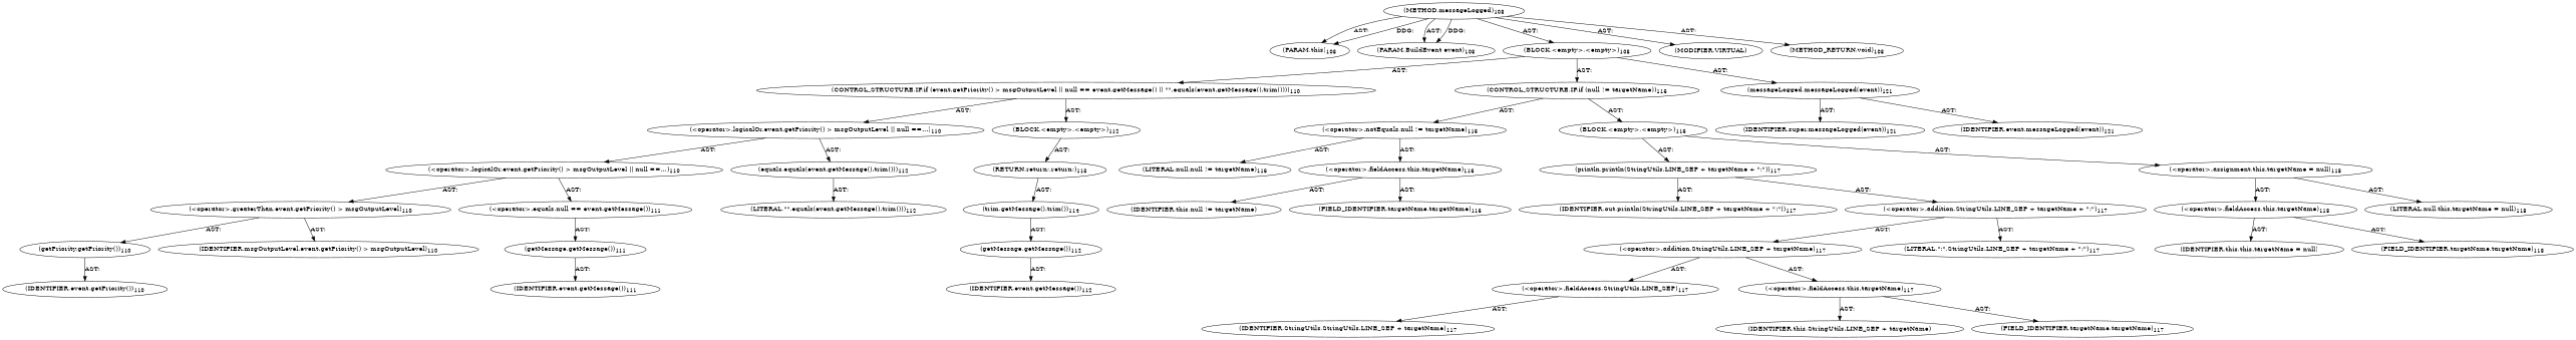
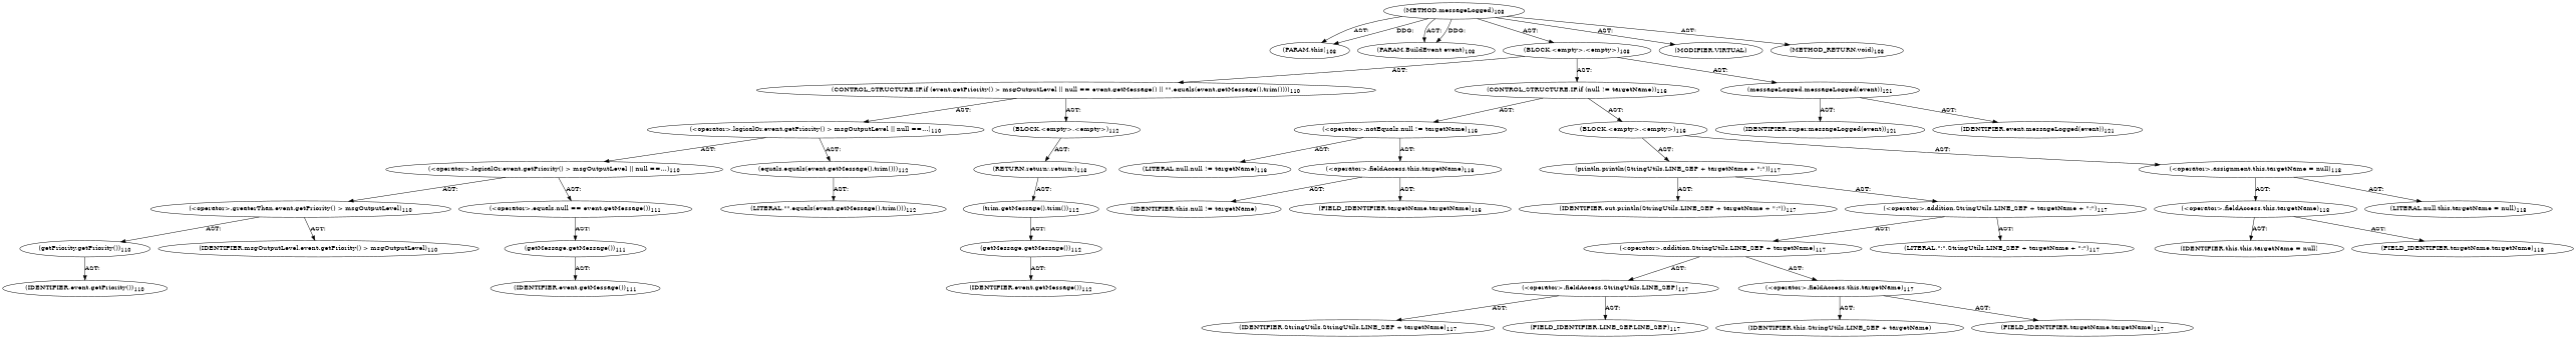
  digraph {
    n1 [label=<(METHOD,messageLogged)<SUB>108</SUB>>]
    n2 [label=<(PARAM,this)<SUB>108</SUB>>]
    n3 [label=<(PARAM,BuildEvent event)<SUB>108</SUB>>]
    n4 [label=<(BLOCK,&lt;empty&gt;,&lt;empty&gt;)<SUB>108</SUB>>]
    n5 [label=<(MODIFIER,VIRTUAL)>]
    n6 [label=<(METHOD_RETURN,void)<SUB>108</SUB>>]
    n7 [label=<(CONTROL_STRUCTURE,IF,if (event.getPriority() &gt; msgOutputLevel || null == event.getMessage() || &quot;&quot;.equals(event.getMessage().trim())))<SUB>110</SUB>>]
    n8 [label=<(CONTROL_STRUCTURE,IF,if (null != targetName))<SUB>116</SUB>>]
    n9 [label=<(messageLogged,messageLogged(event))<SUB>121</SUB>>]
    n10 [label=<(&lt;operator&gt;.logicalOr,event.getPriority() &gt; msgOutputLevel || null ==...)<SUB>110</SUB>>]
    n11 [label=<(BLOCK,&lt;empty&gt;,&lt;empty&gt;)<SUB>112</SUB>>]
    n12 [label=<(&lt;operator&gt;.notEquals,null != targetName)<SUB>116</SUB>>]
    n13 [label=<(BLOCK,&lt;empty&gt;,&lt;empty&gt;)<SUB>116</SUB>>]
    n14 [label=<(IDENTIFIER,super,messageLogged(event))<SUB>121</SUB>>]
    n15 [label=<(IDENTIFIER,event,messageLogged(event))<SUB>121</SUB>>]
    n16 [label=<(&lt;operator&gt;.logicalOr,event.getPriority() &gt; msgOutputLevel || null ==...)<SUB>110</SUB>>]
    n17 [label=<(equals,equals(event.getMessage().trim()))<SUB>112</SUB>>]
    n18 [label=<(RETURN,return;,return;)<SUB>113</SUB>>]
    n19 [label=<(&lt;operator&gt;.greaterThan,event.getPriority() &gt; msgOutputLevel)<SUB>110</SUB>>]
    n20 [label=<(&lt;operator&gt;.equals,null == event.getMessage())<SUB>111</SUB>>]
    n21 [label=<(LITERAL,&quot;&quot;,equals(event.getMessage().trim()))<SUB>112</SUB>>]
    n22 [label=<(getPriority,getPriority())<SUB>110</SUB>>]
    n23 [label=<(IDENTIFIER,msgOutputLevel,event.getPriority() &gt; msgOutputLevel)<SUB>110</SUB>>]
    n24 [label=<(getMessage,getMessage())<SUB>111</SUB>>]
    n25 [label=<(IDENTIFIER,event,getPriority())<SUB>110</SUB>>]
    n26 [label=<(IDENTIFIER,event,getMessage())<SUB>111</SUB>>]
-   n27 [label=<(trim,getMessage().trim())<SUB>114</SUB>>]
+   n27 [label=<(trim,getMessage().trim())<SUB>112</SUB>>]
    n28 [label=<(getMessage,getMessage())<SUB>112</SUB>>]
    n29 [label=<(IDENTIFIER,event,getMessage())<SUB>112</SUB>>]
    n30 [label=<(LITERAL,null,null != targetName)<SUB>116</SUB>>]
    n31 [label=<(&lt;operator&gt;.fieldAccess,this.targetName)<SUB>116</SUB>>]
    n32 [label=<(println,println(StringUtils.LINE_SEP + targetName + &quot;:&quot;))<SUB>117</SUB>>]
    n33 [label=<(&lt;operator&gt;.assignment,this.targetName = null)<SUB>118</SUB>>]
    n34 [label=<(IDENTIFIER,this,null != targetName)>]
    n35 [label=<(FIELD_IDENTIFIER,targetName,targetName)<SUB>116</SUB>>]
    n36 [label=<(IDENTIFIER,out,println(StringUtils.LINE_SEP + targetName + &quot;:&quot;))<SUB>117</SUB>>]
    n37 [label=<(&lt;operator&gt;.addition,StringUtils.LINE_SEP + targetName + &quot;:&quot;)<SUB>117</SUB>>]
    n38 [label=<(&lt;operator&gt;.fieldAccess,this.targetName)<SUB>118</SUB>>]
    n39 [label=<(LITERAL,null,this.targetName = null)<SUB>118</SUB>>]
    n40 [label=<(&lt;operator&gt;.addition,StringUtils.LINE_SEP + targetName)<SUB>117</SUB>>]
    n41 [label=<(LITERAL,&quot;:&quot;,StringUtils.LINE_SEP + targetName + &quot;:&quot;)<SUB>117</SUB>>]
    n42 [label=<(&lt;operator&gt;.fieldAccess,StringUtils.LINE_SEP)<SUB>117</SUB>>]
    n43 [label=<(&lt;operator&gt;.fieldAccess,this.targetName)<SUB>117</SUB>>]
    n44 [label=<(IDENTIFIER,StringUtils,StringUtils.LINE_SEP + targetName)<SUB>117</SUB>>]
+   n45 [label=<(FIELD_IDENTIFIER,LINE_SEP,LINE_SEP)<SUB>117</SUB>>]
    n46 [label=<(IDENTIFIER,this,StringUtils.LINE_SEP + targetName)>]
    n47 [label=<(FIELD_IDENTIFIER,targetName,targetName)<SUB>117</SUB>>]
    n48 [label=<(IDENTIFIER,this,this.targetName = null)>]
    n49 [label=<(FIELD_IDENTIFIER,targetName,targetName)<SUB>118</SUB>>]
    n1 -> n2 [label="AST: "]
    n1 -> n2 [label="DDG: "]
    n1 -> n3 [label="AST: "]
    n1 -> n3 [label="DDG: "]
    n1 -> n4 [label="AST: "]
    n1 -> n5 [label="AST: "]
    n1 -> n6 [label="AST: "]
    n4 -> n7 [label="AST: "]
    n4 -> n8 [label="AST: "]
    n4 -> n9 [label="AST: "]
    n7 -> n10 [label="AST: "]
    n7 -> n11 [label="AST: "]
    n8 -> n12 [label="AST: "]
    n8 -> n13 [label="AST: "]
    n9 -> n14 [label="AST: "]
    n9 -> n15 [label="AST: "]
    n10 -> n16 [label="AST: "]
    n10 -> n17 [label="AST: "]
    n11 -> n18 [label="AST: "]
    n12 -> n30 [label="AST: "]
    n12 -> n31 [label="AST: "]
    n13 -> n32 [label="AST: "]
    n13 -> n33 [label="AST: "]
    n16 -> n19 [label="AST: "]
    n16 -> n20 [label="AST: "]
    n17 -> n21 [label="AST: "]
    n18 -> n27 [label="AST: "]
    n19 -> n22 [label="AST: "]
    n19 -> n23 [label="AST: "]
    n20 -> n24 [label="AST: "]
    n22 -> n25 [label="AST: "]
    n24 -> n26 [label="AST: "]
    n27 -> n28 [label="AST: "]
    n28 -> n29 [label="AST: "]
    n31 -> n34 [label="AST: "]
    n31 -> n35 [label="AST: "]
    n32 -> n36 [label="AST: "]
    n32 -> n37 [label="AST: "]
    n33 -> n38 [label="AST: "]
    n33 -> n39 [label="AST: "]
    n37 -> n40 [label="AST: "]
    n37 -> n41 [label="AST: "]
    n38 -> n48 [label="AST: "]
    n38 -> n49 [label="AST: "]
    n40 -> n42 [label="AST: "]
    n40 -> n43 [label="AST: "]
    n42 -> n44 [label="AST: "]
+   n42 -> n45 [label="AST: "]
    n43 -> n46 [label="AST: "]
    n43 -> n47 [label="AST: "]
  }
